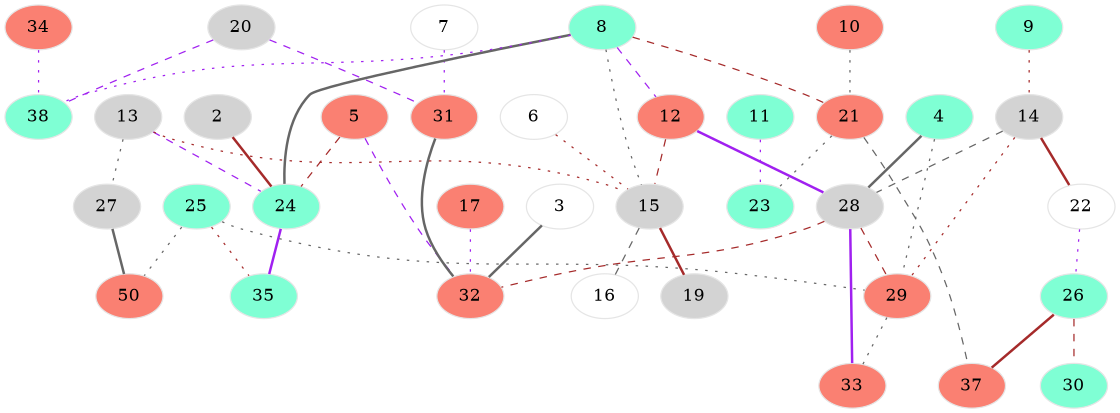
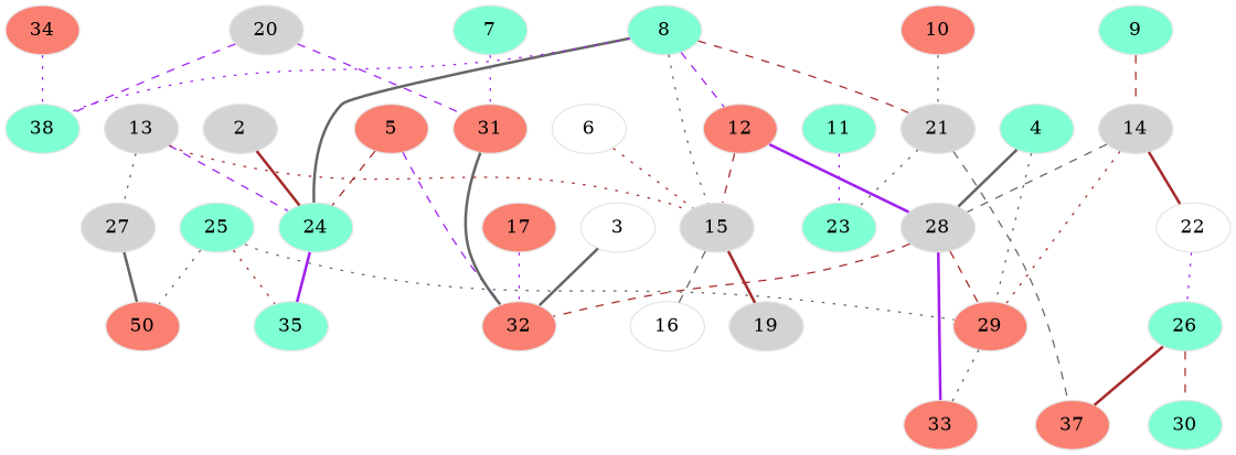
  graph {
    node [color=gray90 fillcolor=aquamarine style=filled]
    edge [color=gray40 style=dotted weight=1.0]
    2 [fillcolor=lightgrey]
    24
    35
    3 [fillcolor=white]
    32 [fillcolor=salmon]
    28 [fillcolor=lightgrey]
    4
    29 [fillcolor=salmon]
    33 [fillcolor=salmon]
    5 [fillcolor=salmon]
    19 [fillcolor=lightgrey]
    6 [fillcolor=white]
    15 [fillcolor=lightgrey]
    16 [fillcolor=white]
    31 [fillcolor=salmon]
-   7 [fillcolor=white]
+   7
    8
    12 [fillcolor=salmon]
-   21 [fillcolor=salmon]
+   21 [fillcolor=lightgrey]
    38
    23
    37 [fillcolor=salmon]
    14 [fillcolor=lightgrey]
    9
    22 [fillcolor=white]
    10 [fillcolor=salmon]
    11
    13 [fillcolor=lightgrey]
    27 [fillcolor=lightgrey]
    n30 [fillcolor=salmon label=50]
    26
    17 [fillcolor=salmon]
    20 [fillcolor=lightgrey]
    30
    25
    34 [fillcolor=salmon]
    2 -- 24 [color=brown style=bold]
    24 -- 35 [color=purple style=bold]
    3 -- 32 [style=bold]
    28 -- 32 [color=brown style=dashed]
    28 -- 29 [color=brown style=dashed]
    28 -- 33 [color=purple style=bold]
    4 -- 28 [style=bold]
    4 -- 29
    29 -- 33
    5 -- 24 [color=brown style=dashed]
    5 -- 32 [color=purple style=dashed]
    6 -- 15 [color=brown]
    15 -- 19 [color=brown style=bold]
    15 -- 16 [style=dashed]
    31 -- 32 [style=bold]
    7 -- 31 [color=purple]
    8 -- 24 [style=bold]
    8 -- 15
    8 -- 12 [color=purple style=dashed]
    8 -- 21 [color=brown style=dashed]
    8 -- 38 [color=purple]
    12 -- 28 [color=purple style=bold]
    12 -- 15 [color=brown style=dashed]
    21 -- 23
    21 -- 37 [style=dashed]
    14 -- 28 [style=dashed]
    14 -- 29 [color=brown]
    14 -- 22 [color=brown style=bold]
-   9 -- 14 [color=brown]
+   9 -- 14 [color=brown style=dashed]
    22 -- 26 [color=purple]
    10 -- 21
    11 -- 23 [color=purple]
    13 -- 24 [color=purple style=dashed]
    13 -- 15 [color=brown]
    13 -- 27
    27 -- n30 [style=bold]
    26 -- 37 [color=brown style=bold]
    26 -- 30 [color=brown style=dashed]
    17 -- 32 [color=purple]
    20 -- 31 [color=purple style=dashed]
    20 -- 38 [color=purple style=dashed]
    25 -- 35 [color=brown]
    25 -- 29
    25 -- n30
    34 -- 38 [color=purple]
  }
